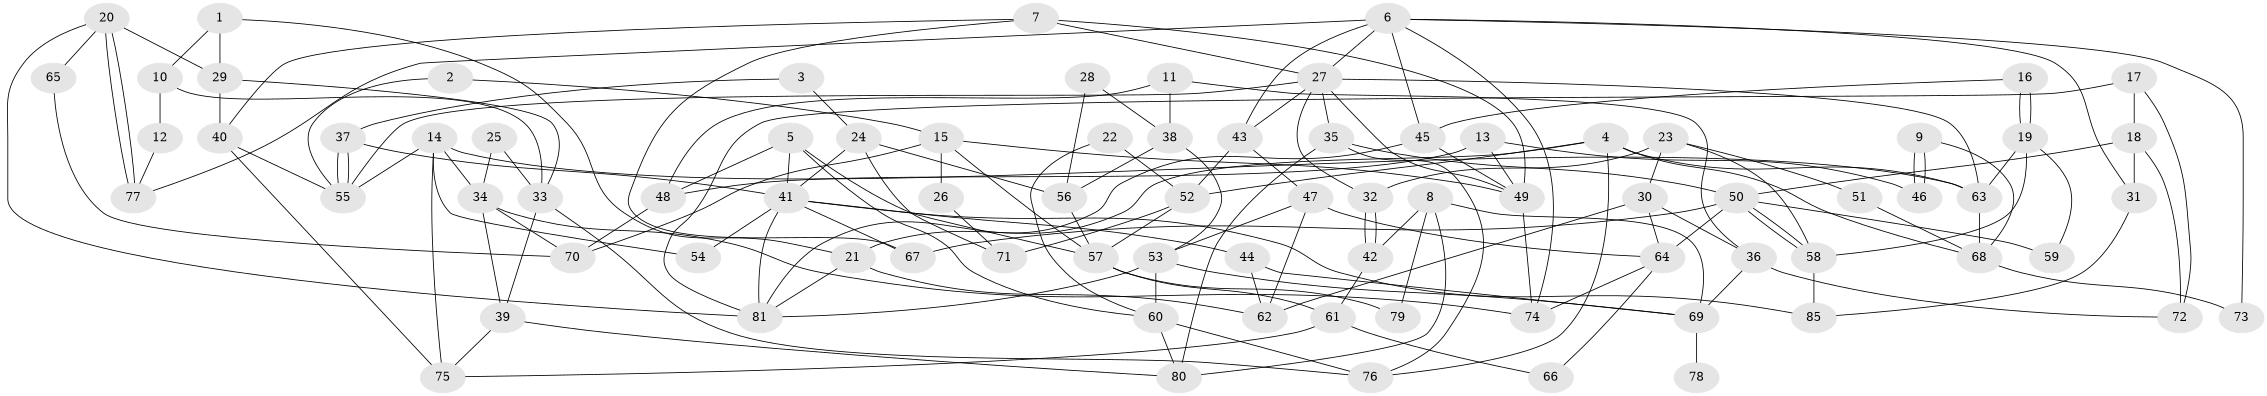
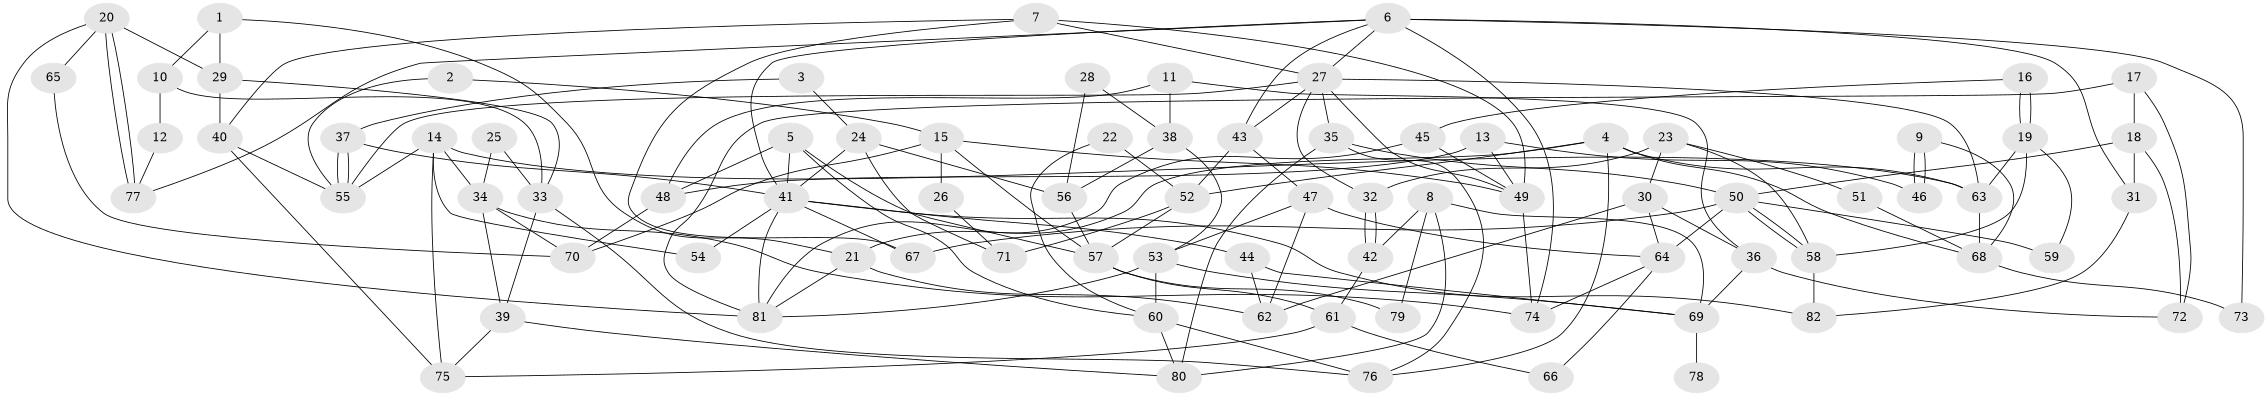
  graph {
    node [color=gray90 style=filled]
    1
    10
    21
    29
    12
    33
    81
    62
    40
    2
    15
    55
    57
    49
    26
    70
    3
    24
    37
    41
    56
    71
    44
    69
    4
    52
    63
    68
    76
    73
    5
    48
    60
    67
    54
-   82 [label=85]
+   82
    79
    61
    80
    6
    27
    31
    43
    45
    74
    77
    32
    35
    47
    7
    75
    8
    42
    78
    9
    46
    39
    11
    36
    38
    72
    53
    13
    14
    34
    16
    19
    58
    59
    17
    18
    50
    64
    20
    65
    22
    23
    30
    51
    25
    28
    66
    1 -- 10
    1 -- 21
    1 -- 29
    10 -- 12
    10 -- 33
    21 -- 81
    21 -- 62
    29 -- 33
    29 -- 40
    12 -- 77
    33 -- 76
    33 -- 39
    40 -- 55
    40 -- 75
    2 -- 15
    2 -- 55
    15 -- 57
    15 -- 49
    15 -- 26
    15 -- 70
    57 -- 79
    57 -- 61
    49 -- 74
    26 -- 71
    3 -- 24
    3 -- 37
    24 -- 41
    24 -- 56
    24 -- 71
    37 -- 55
    37 -- 55
    37 -- 41
    41 -- 81
    41 -- 44
    41 -- 67
    41 -- 54
    41 -- 82
    56 -- 57
    44 -- 62
    44 -- 69
    69 -- 78
    4 -- 21
    4 -- 52
    4 -- 63
    4 -- 68
    4 -- 76
    52 -- 57
    52 -- 71
    63 -- 68
    68 -- 73
    5 -- 57
    5 -- 41
    5 -- 48
    5 -- 60
    48 -- 70
    60 -- 76
    60 -- 80
    61 -- 75
    61 -- 66
    6 -- 73
    6 -- 27
    6 -- 31
    6 -- 43
-   6 -- 45
+   6 -- 41
    6 -- 74
    6 -- 77
    27 -- 55
    27 -- 49
    27 -- 63
    27 -- 43
    27 -- 32
    27 -- 35
    31 -- 82
    43 -- 52
    43 -- 47
    45 -- 81
    45 -- 49
    32 -- 42
    32 -- 42
    35 -- 76
    35 -- 80
    35 -- 50
    47 -- 62
    47 -- 53
    47 -- 64
    7 -- 40
    7 -- 49
    7 -- 67
    7 -- 27
    8 -- 69
    8 -- 79
    8 -- 80
    8 -- 42
    42 -- 61
    9 -- 68
    9 -- 46
    9 -- 46
    39 -- 80
    39 -- 75
    11 -- 48
    11 -- 36
    11 -- 38
    36 -- 69
    36 -- 72
    38 -- 56
    38 -- 53
    53 -- 81
    53 -- 69
    53 -- 60
    13 -- 49
    13 -- 48
    13 -- 46
    14 -- 55
    14 -- 63
    14 -- 54
    14 -- 75
    14 -- 34
    34 -- 70
    34 -- 74
    34 -- 39
    16 -- 45
    16 -- 19
    16 -- 19
    19 -- 63
    19 -- 58
    19 -- 59
    58 -- 82
    17 -- 81
    17 -- 72
    17 -- 18
    18 -- 31
    18 -- 72
    18 -- 50
    50 -- 67
    50 -- 58
    50 -- 58
    50 -- 59
    50 -- 64
    64 -- 74
    64 -- 66
    20 -- 29
    20 -- 81
    20 -- 77
    20 -- 77
    20 -- 65
    65 -- 70
    22 -- 52
    22 -- 60
    23 -- 32
    23 -- 58
    23 -- 30
    23 -- 51
    30 -- 62
    30 -- 36
    30 -- 64
    51 -- 68
    25 -- 33
    25 -- 34
    28 -- 56
    28 -- 38
  }
